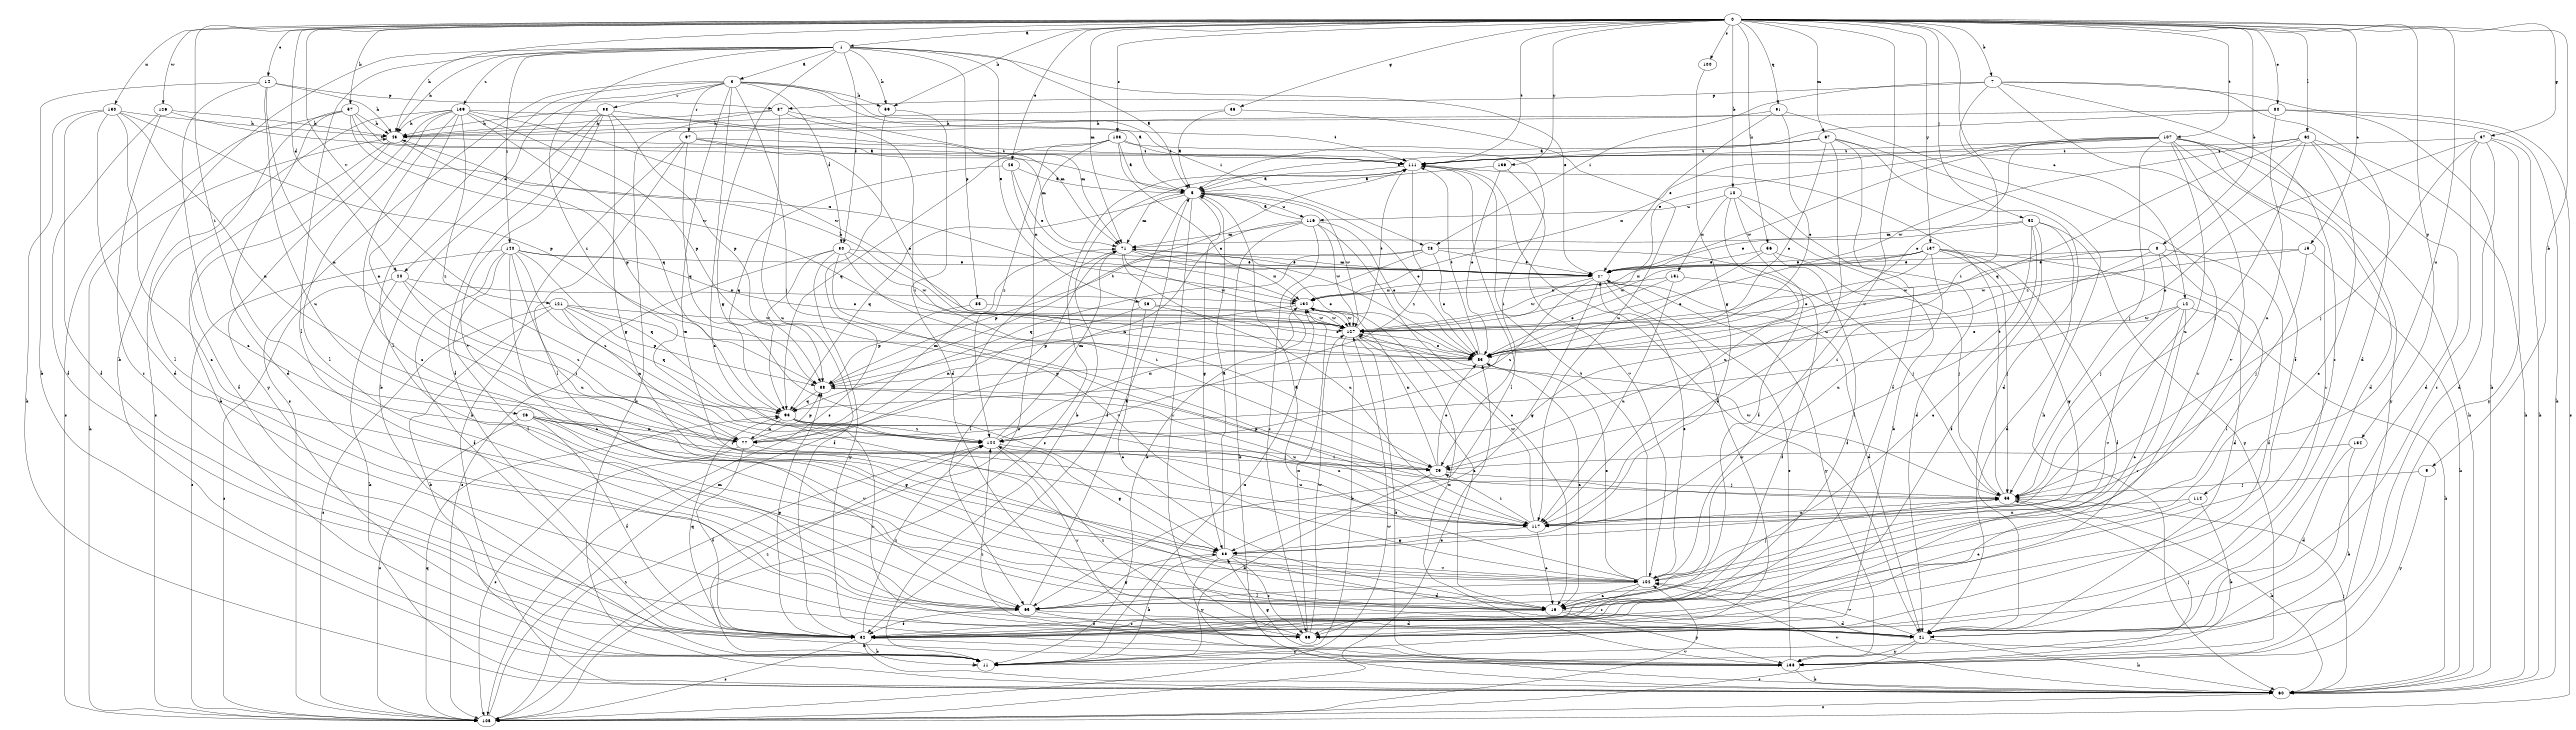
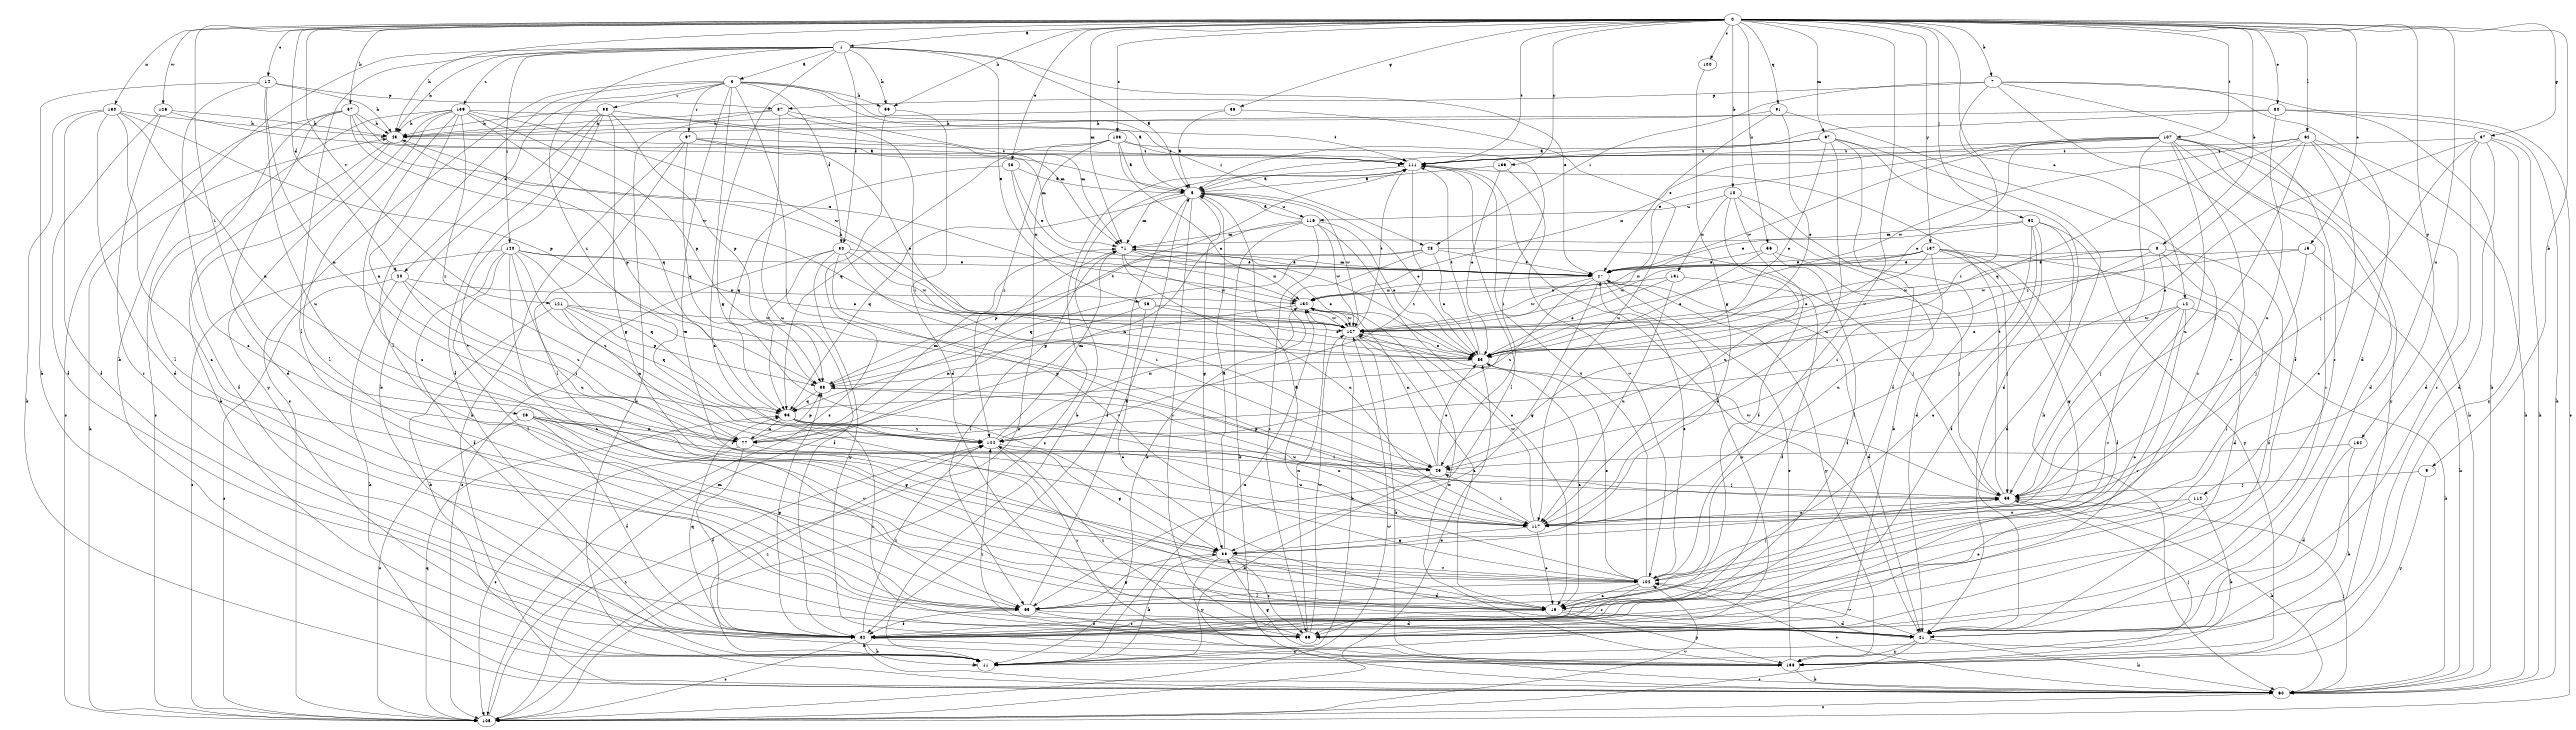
  strict digraph {
    0
    1
    7
    8
    9
    10
    12
    14
    15
    20
    23
    36
    37
    43
    46
    52
    56
    57
    59
    62
    67
    71
    80
    91
    100
    103
    107
    111
    114
    121
    n31 [label=102]
    126
    130
    134
    136
    137
    3
    5
    11
    26
    27
    30
    38
    65
-   85
    139
    140
    144
    48
    32
    99
    21
    49
    60
    87
    55
    127
    138
    116
    117
    131
    16
    83
    77
    105
    132
    93
    88
    97
    98
    0 -> 1 [label=a]
    0 -> 7 [label=b]
    0 -> 8 [label=b]
    0 -> 9 [label=b]
    0 -> 10 [label=b]
    0 -> 12 [label=c]
    0 -> 14 [label=c]
    0 -> 15 [label=c]
    0 -> 20 [label=d]
    0 -> 23 [label=e]
    0 -> 36 [label=g]
    0 -> 37 [label=g]
    0 -> 43 [label=h]
    0 -> 46 [label=i]
    0 -> 52 [label=j]
    0 -> 56 [label=k]
    0 -> 57 [label=k]
    0 -> 59 [label=k]
    0 -> 62 [label=l]
    0 -> 67 [label=m]
    0 -> 71 [label=m]
    0 -> 80 [label=o]
    0 -> 91 [label=q]
    0 -> 100 [label=s]
    0 -> 103 [label=s]
    0 -> 107 [label=t]
    0 -> 111 [label=t]
    0 -> 114 [label=u]
    0 -> 121 [label=v]
    0 -> n31 [label=v]
    0 -> 126 [label=w]
    0 -> 130 [label=x]
    0 -> 134 [label=y]
    0 -> 136 [label=y]
    0 -> 137 [label=y]
    1 -> 43 [label=h]
    1 -> 59 [label=k]
    1 -> 3 [label=a]
    1 -> 5 [label=a]
    1 -> 11 [label=b]
    1 -> 26 [label=e]
    1 -> 27 [label=e]
    1 -> 30 [label=f]
    1 -> 38 [label=g]
    1 -> 65 [label=l]
-   1 -> 85 [label=p]
    1 -> 139 [label=z]
    1 -> 140 [label=z]
    1 -> 144 [label=z]
    7 -> 48 [label=i]
    7 -> 32 [label=f]
    7 -> 99 [label=r]
    7 -> 21 [label=d]
    7 -> 49 [label=i]
    7 -> 60 [label=k]
    7 -> 87 [label=p]
    8 -> 27 [label=e]
    8 -> 65 [label=l]
    8 -> 32 [label=f]
    8 -> 49 [label=i]
    8 -> 55 [label=j]
    8 -> 127 [label=w]
    9 -> 55 [label=j]
    9 -> 138 [label=y]
    10 -> 11 [label=b]
    10 -> 32 [label=f]
    10 -> 21 [label=d]
    10 -> 116 [label=u]
    10 -> 117 [label=u]
    10 -> 131 [label=x]
    12 -> n31 [label=v]
    12 -> 99 [label=r]
    12 -> 60 [label=k]
    12 -> 127 [label=w]
    12 -> 16 [label=c]
    12 -> 83 [label=o]
    14 -> 43 [label=h]
    14 -> 11 [label=b]
    14 -> 87 [label=p]
    14 -> 117 [label=u]
    14 -> 16 [label=c]
    14 -> 77 [label=n]
    15 -> 27 [label=e]
    15 -> 60 [label=k]
    15 -> 55 [label=j]
    15 -> 127 [label=w]
    20 -> 144 [label=z]
    20 -> 49 [label=i]
    20 -> 60 [label=k]
    20 -> 105 [label=s]
    20 -> 132 [label=x]
    23 -> 5 [label=a]
    23 -> 27 [label=e]
    23 -> 132 [label=x]
    23 -> 93 [label=q]
    36 -> 43 [label=h]
    36 -> 5 [label=a]
    36 -> 117 [label=u]
    37 -> 111 [label=t]
    37 -> 99 [label=r]
    37 -> 21 [label=d]
    37 -> 60 [label=k]
    37 -> 55 [label=j]
    37 -> 138 [label=y]
    37 -> 77 [label=n]
    43 -> 111 [label=t]
    43 -> 11 [label=b]
    43 -> 32 [label=f]
    43 -> 88 [label=p]
    46 -> n31 [label=v]
    46 -> 38 [label=g]
    46 -> 32 [label=f]
    46 -> 49 [label=i]
    46 -> 77 [label=n]
    46 -> 105 [label=s]
    52 -> 71 [label=m]
    52 -> 27 [label=e]
    52 -> 65 [label=l]
    52 -> 32 [label=f]
    52 -> 21 [label=d]
    52 -> 138 [label=y]
    52 -> 16 [label=c]
    56 -> 27 [label=e]
    56 -> 32 [label=f]
    56 -> 55 [label=j]
    56 -> 83 [label=o]
    57 -> 43 [label=h]
    57 -> 5 [label=a]
    57 -> 65 [label=l]
    57 -> 21 [label=d]
    57 -> 127 [label=w]
    57 -> 105 [label=s]
    57 -> 132 [label=x]
    59 -> 21 [label=d]
    59 -> 105 [label=s]
    62 -> 111 [label=t]
    62 -> 144 [label=z]
    62 -> 21 [label=d]
    62 -> 60 [label=k]
    62 -> 55 [label=j]
    62 -> 127 [label=w]
    62 -> 16 [label=c]
    62 -> 93 [label=q]
    67 -> 111 [label=t]
    67 -> 5 [label=a]
    67 -> 32 [label=f]
    67 -> 21 [label=d]
    67 -> 60 [label=k]
    67 -> 117 [label=u]
    67 -> 83 [label=o]
    71 -> 27 [label=e]
    71 -> 65 [label=l]
    71 -> 127 [label=w]
    71 -> 117 [label=u]
    71 -> 83 [label=o]
    71 -> 132 [label=x]
    80 -> 43 [label=h]
    80 -> 5 [label=a]
    80 -> 60 [label=k]
    80 -> 117 [label=u]
    80 -> 105 [label=s]
    91 -> 43 [label=h]
    91 -> 27 [label=e]
    91 -> 99 [label=r]
    91 -> 83 [label=o]
    100 -> 38 [label=g]
    103 -> 111 [label=t]
    103 -> 5 [label=a]
    103 -> 144 [label=z]
    103 -> 49 [label=i]
    103 -> 83 [label=o]
    103 -> 105 [label=s]
    103 -> 93 [label=q]
    107 -> 111 [label=t]
    107 -> n31 [label=v]
    107 -> 27 [label=e]
    107 -> 99 [label=r]
    107 -> 21 [label=d]
    107 -> 60 [label=k]
    107 -> 55 [label=j]
    107 -> 127 [label=w]
    107 -> 138 [label=y]
    107 -> 117 [label=u]
    107 -> 83 [label=o]
    107 -> 132 [label=x]
    111 -> 5 [label=a]
    111 -> 11 [label=b]
    111 -> 65 [label=l]
    111 -> 144 [label=z]
    111 -> 21 [label=d]
    111 -> 105 [label=s]
    114 -> 11 [label=b]
    114 -> 117 [label=u]
    114 -> 16 [label=c]
    121 -> 11 [label=b]
    121 -> 127 [label=w]
    121 -> 83 [label=o]
    121 -> 77 [label=n]
-   121 -> 105 [label=s]
    121 -> 93 [label=q]
    121 -> 88 [label=p]
    n31 -> 111 [label=t]
    n31 -> 5 [label=a]
    n31 -> 27 [label=e]
    n31 -> 65 [label=l]
    n31 -> 99 [label=r]
    n31 -> 55 [label=j]
    n31 -> 16 [label=c]
    n31 -> 83 [label=o]
    126 -> 43 [label=h]
    126 -> 111 [label=t]
    126 -> 32 [label=f]
    126 -> 99 [label=r]
    130 -> 43 [label=h]
    130 -> 32 [label=f]
    130 -> 21 [label=d]
    130 -> 60 [label=k]
    130 -> 16 [label=c]
    130 -> 77 [label=n]
    130 -> 88 [label=p]
    134 -> 11 [label=b]
    134 -> 21 [label=d]
    134 -> 49 [label=i]
    136 -> n31 [label=v]
    136 -> 5 [label=a]
    136 -> 83 [label=o]
    137 -> 27 [label=e]
    137 -> 38 [label=g]
    137 -> 32 [label=f]
    137 -> 21 [label=d]
    137 -> 55 [label=j]
    137 -> 127 [label=w]
    137 -> 117 [label=u]
    137 -> 83 [label=o]
    137 -> 132 [label=x]
    3 -> 20 [label=d]
    3 -> 59 [label=k]
    3 -> n31 [label=v]
    3 -> 5 [label=a]
    3 -> 30 [label=f]
    3 -> 65 [label=l]
    3 -> 48 [label=i]
    3 -> 55 [label=j]
    3 -> 16 [label=c]
    3 -> 105 [label=s]
    3 -> 97 [label=r]
    3 -> 98 [label=r]
    5 -> 71 [label=m]
    5 -> 38 [label=g]
    5 -> 32 [label=f]
    5 -> 99 [label=r]
    5 -> 127 [label=w]
    5 -> 116 [label=u]
    5 -> 83 [label=o]
    5 -> 93 [label=q]
    11 -> 144 [label=z]
    11 -> 132 [label=x]
    26 -> 127 [label=w]
    26 -> 16 [label=c]
    26 -> 83 [label=o]
    26 -> 77 [label=n]
    27 -> 71 [label=m]
    27 -> 38 [label=g]
    27 -> 144 [label=z]
    27 -> 99 [label=r]
    27 -> 21 [label=d]
    27 -> 127 [label=w]
    27 -> 138 [label=y]
    27 -> 132 [label=x]
    30 -> n31 [label=v]
    30 -> 27 [label=e]
    30 -> 32 [label=f]
    30 -> 49 [label=i]
    30 -> 127 [label=w]
    30 -> 138 [label=y]
    30 -> 105 [label=s]
    38 -> n31 [label=v]
    38 -> 5 [label=a]
    38 -> 11 [label=b]
    38 -> 99 [label=r]
    38 -> 21 [label=d]
    38 -> 138 [label=y]
    65 -> 5 [label=a]
    65 -> 38 [label=g]
    65 -> 32 [label=f]
    65 -> 99 [label=r]
    65 -> 21 [label=d]
-   85 -> 127 [label=w]
-   85 -> 88 [label=p]
    139 -> 43 [label=h]
    139 -> 111 [label=t]
    139 -> 65 [label=l]
    139 -> 144 [label=z]
    139 -> 127 [label=w]
    139 -> 138 [label=y]
    139 -> 16 [label=c]
    139 -> 77 [label=n]
    139 -> 105 [label=s]
    139 -> 93 [label=q]
    139 -> 88 [label=p]
    140 -> 27 [label=e]
    140 -> 65 [label=l]
    140 -> 144 [label=z]
    140 -> 32 [label=f]
    140 -> 117 [label=u]
    140 -> 16 [label=c]
    140 -> 83 [label=o]
    140 -> 105 [label=s]
    140 -> 93 [label=q]
    144 -> 71 [label=m]
    144 -> 38 [label=g]
    144 -> 99 [label=r]
    144 -> 49 [label=i]
    144 -> 132 [label=x]
    48 -> 11 [label=b]
    48 -> 27 [label=e]
    48 -> 55 [label=j]
    48 -> 83 [label=o]
    48 -> 93 [label=q]
    48 -> 88 [label=p]
    32 -> 11 [label=b]
    32 -> 144 [label=z]
    32 -> 138 [label=y]
    32 -> 105 [label=s]
    32 -> 93 [label=q]
    32 -> 88 [label=p]
    99 -> 144 [label=z]
    99 -> 127 [label=w]
    99 -> 132 [label=x]
    21 -> n31 [label=v]
    21 -> 60 [label=k]
    21 -> 138 [label=y]
    21 -> 105 [label=s]
    49 -> 11 [label=b]
    49 -> 55 [label=j]
    49 -> 83 [label=o]
    49 -> 132 [label=x]
    49 -> 88 [label=p]
    60 -> n31 [label=v]
    60 -> 32 [label=f]
    60 -> 55 [label=j]
    60 -> 105 [label=s]
    87 -> 43 [label=h]
    87 -> 71 [label=m]
    87 -> 49 [label=i]
    87 -> 60 [label=k]
    87 -> 117 [label=u]
    55 -> 111 [label=t]
    55 -> 60 [label=k]
    55 -> 127 [label=w]
    55 -> 117 [label=u]
    127 -> 43 [label=h]
    127 -> 111 [label=t]
    127 -> 11 [label=b]
    127 -> 60 [label=k]
    127 -> 16 [label=c]
    127 -> 83 [label=o]
    138 -> 27 [label=e]
    138 -> 38 [label=g]
    138 -> 144 [label=z]
    138 -> 60 [label=k]
    138 -> 55 [label=j]
    138 -> 132 [label=x]
    116 -> 71 [label=m]
    116 -> 5 [label=a]
    116 -> 99 [label=r]
    116 -> 60 [label=k]
    116 -> 127 [label=w]
    116 -> 16 [label=c]
    116 -> 83 [label=o]
    116 -> 77 [label=n]
    117 -> 38 [label=g]
    117 -> 49 [label=i]
    117 -> 127 [label=w]
    117 -> 16 [label=c]
    131 -> 32 [label=f]
    131 -> 117 [label=u]
    131 -> 83 [label=o]
    131 -> 132 [label=x]
    16 -> 32 [label=f]
    16 -> 21 [label=d]
    16 -> 138 [label=y]
    83 -> 111 [label=t]
    83 -> 16 [label=c]
    83 -> 88 [label=p]
    77 -> 71 [label=m]
    77 -> 32 [label=f]
    77 -> 117 [label=u]
    77 -> 105 [label=s]
    77 -> 88 [label=p]
    105 -> 43 [label=h]
    105 -> 71 [label=m]
    105 -> n31 [label=v]
    105 -> 144 [label=z]
    105 -> 127 [label=w]
    105 -> 83 [label=o]
    105 -> 93 [label=q]
    132 -> 127 [label=w]
    132 -> 88 [label=p]
    93 -> 144 [label=z]
    93 -> 99 [label=r]
    93 -> 55 [label=j]
    93 -> 117 [label=u]
    93 -> 77 [label=n]
    88 -> 111 [label=t]
    88 -> 117 [label=u]
    88 -> 93 [label=q]
    97 -> 71 [label=m]
    97 -> 111 [label=t]
    97 -> 65 [label=l]
    97 -> 60 [label=k]
    97 -> 83 [label=o]
    97 -> 93 [label=q]
    98 -> 43 [label=h]
    98 -> 71 [label=m]
    98 -> n31 [label=v]
    98 -> 11 [label=b]
    98 -> 38 [label=g]
    98 -> 32 [label=f]
    98 -> 88 [label=p]
  }
